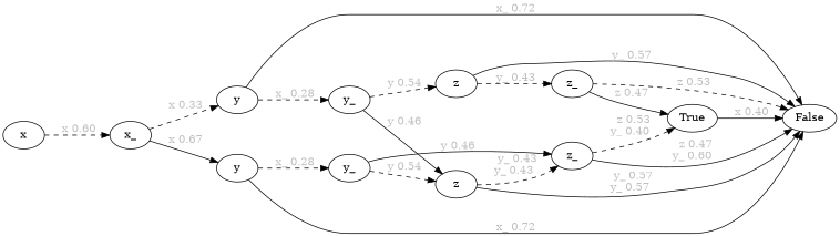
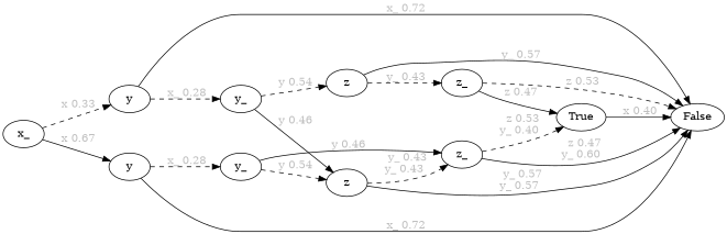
  digraph {
    rankdir=LR
    edge [fontcolor=gray]
-   n1 [label=x]
    n2 [label=x_]
    n3 [label=y]
    n4 [label=y]
    n5 [label=False]
    n6 [label=y_]
    n7 [label=y_]
    n8 [label=z]
    n9 [label=z]
    n10 [label=z_]
    n11 [label=z_]
    n12 [label=True]
-   n1 -> n2 [label=" x 0.60\n" style=dashed]
    n2 -> n3 [label=" x 0.33\n" style=dashed]
    n2 -> n4 [label=" x 0.67\n"]
    n3 -> n5 [label=" x_ 0.72\n"]
    n3 -> n6 [label=" x_ 0.28\n" style=dashed]
    n4 -> n5 [label=" x_ 0.72\n"]
    n4 -> n7 [label=" x_ 0.28\n" style=dashed]
    n6 -> n8 [label=" y 0.54\n" style=dashed]
    n6 -> n9 [label=" y 0.46\n"]
    n7 -> n9 [label=" y 0.54\n" style=dashed]
    n7 -> n11 [label=" y 0.46\n"]
    n8 -> n5 [label=" y_ 0.57\n"]
    n8 -> n10 [label=" y_ 0.43\n" style=dashed]
    n9 -> n5 [label="  y_ 0.57\ny_ 0.57\n"]
    n9 -> n11 [label="  y_ 0.43\ny_ 0.43\n" style=dashed]
    n10 -> n5 [label=" z 0.53\n" style=dashed]
    n10 -> n12 [label=" z 0.47\n"]
    n11 -> n5 [label="  z 0.47\ny_ 0.60\n"]
    n11 -> n12 [label="  z 0.53\ny_ 0.40\n" style=dashed]
    n12 -> n5 [label=" x 0.40\n"]
  }
